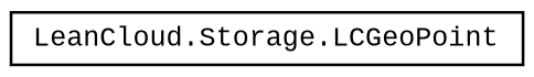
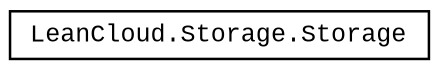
  digraph {
    rankdir=LR
    fontname="Liberation Mono"
-   n1 [color=black fillcolor=white fontname="Liberation Mono" fontsize=10 height=0.2 label="LeanCloud.Storage.LCGeoPoint" shape=record style=filled width=0.4]
+   n1 [color=black fillcolor=white fontname="Liberation Mono" fontsize=10 height=0.2 label="LeanCloud.Storage.Storage" shape=record style=filled width=0.4]
  }
